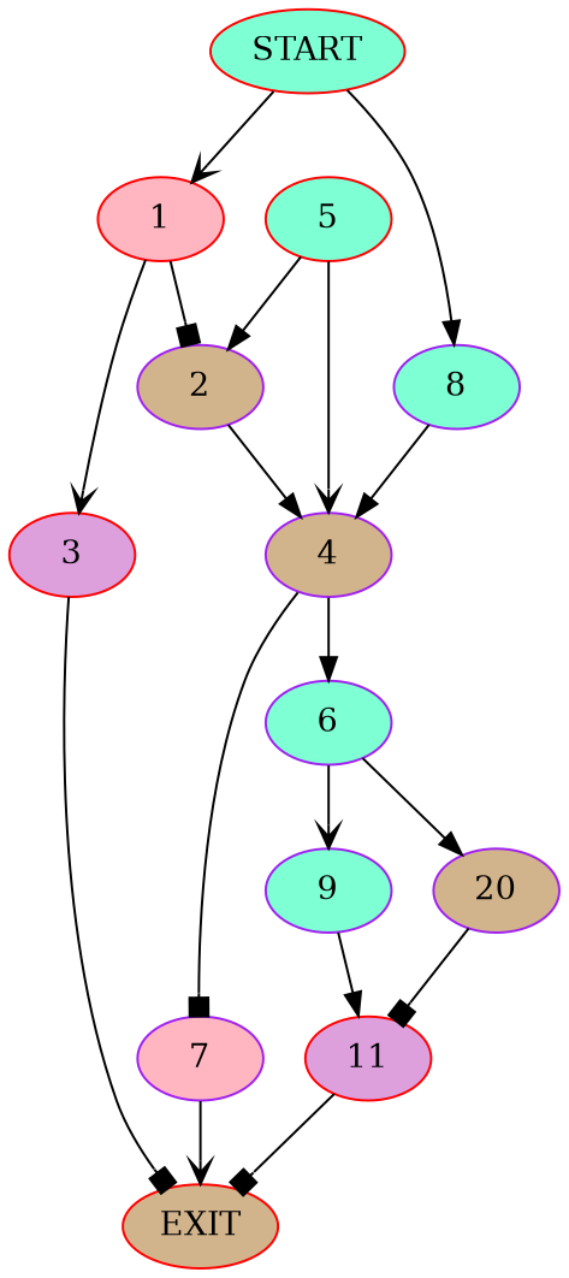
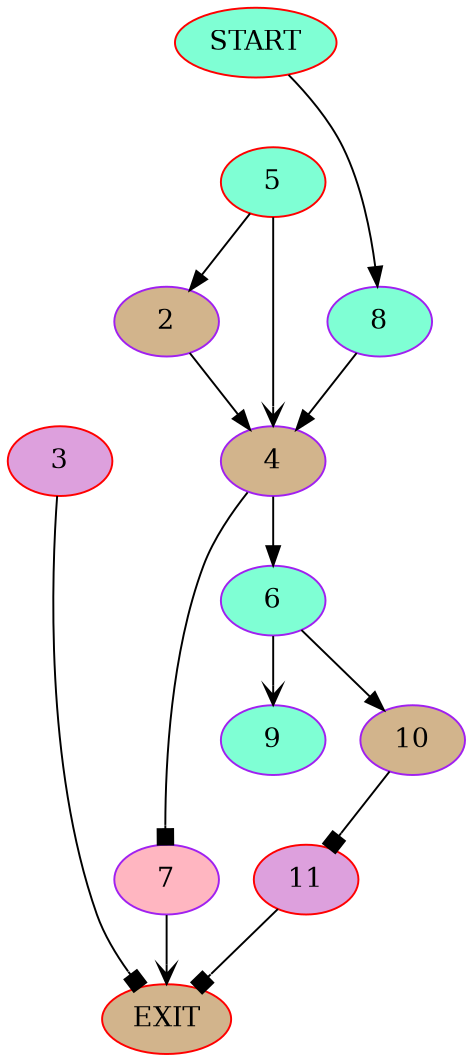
  digraph {
    node [color=purple fillcolor=aquamarine style=filled]
    edge [arrowhead=normal]
    n1 [color=red label=START]
-   1 [color=red fillcolor=lightpink]
    8
    2 [fillcolor=tan]
    3 [color=red fillcolor=plum]
    4 [fillcolor=tan]
    n7 [color=red fillcolor=tan label=EXIT]
    6
    7 [fillcolor=lightpink]
    5 [color=red]
    9
-   10 [fillcolor=tan label=20]
+   10 [fillcolor=tan]
    11 [color=red fillcolor=plum]
-   n1 -> 1 [arrowhead=vee]
    n1 -> 8
-   1 -> 2 [arrowhead=box]
-   1 -> 3 [arrowhead=vee]
    8 -> 4
    2 -> 4
    3 -> n7 [arrowhead=box]
    4 -> 6
    4 -> 7 [arrowhead=box]
    6 -> 9 [arrowhead=vee]
    6 -> 10
    7 -> n7 [arrowhead=vee]
    5 -> 2
    5 -> 4 [arrowhead=vee]
-   9 -> 11
    10 -> 11 [arrowhead=box]
    11 -> n7 [arrowhead=box]
  }
